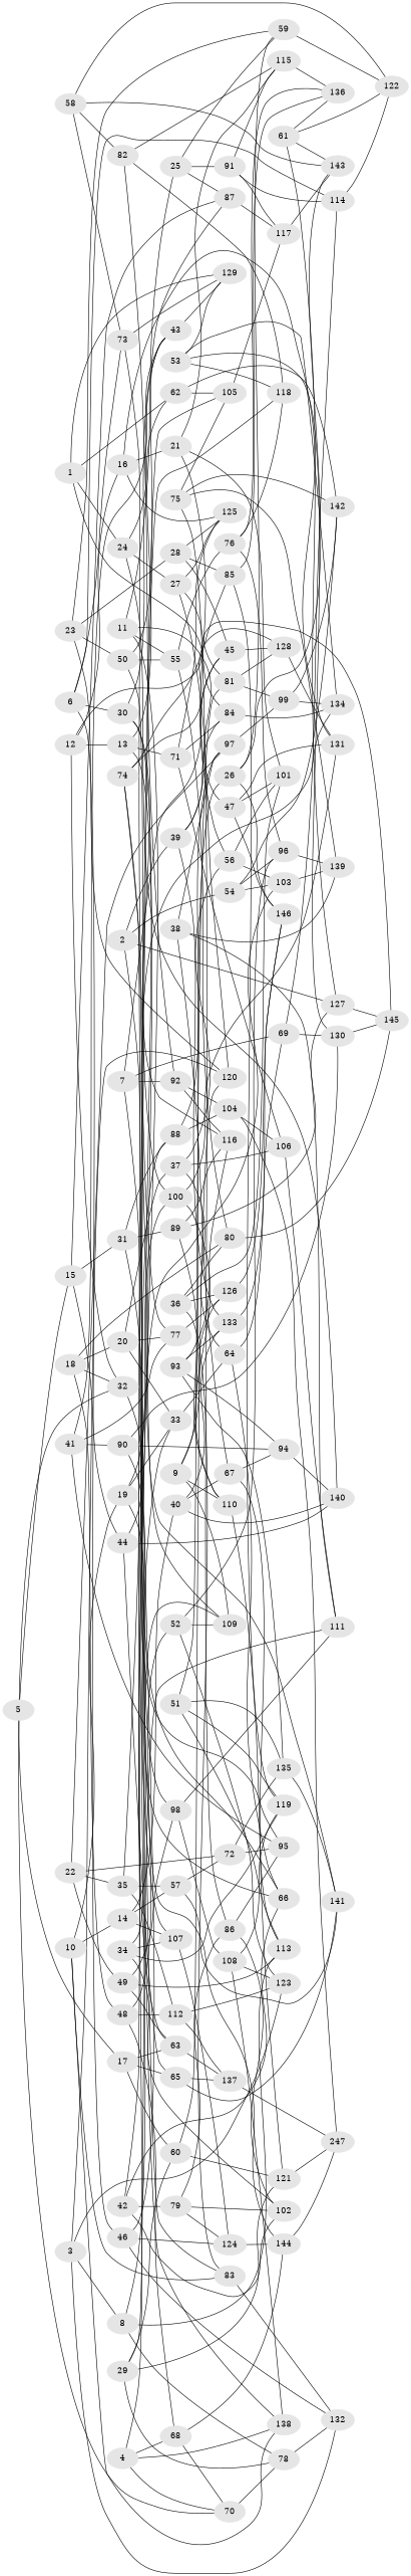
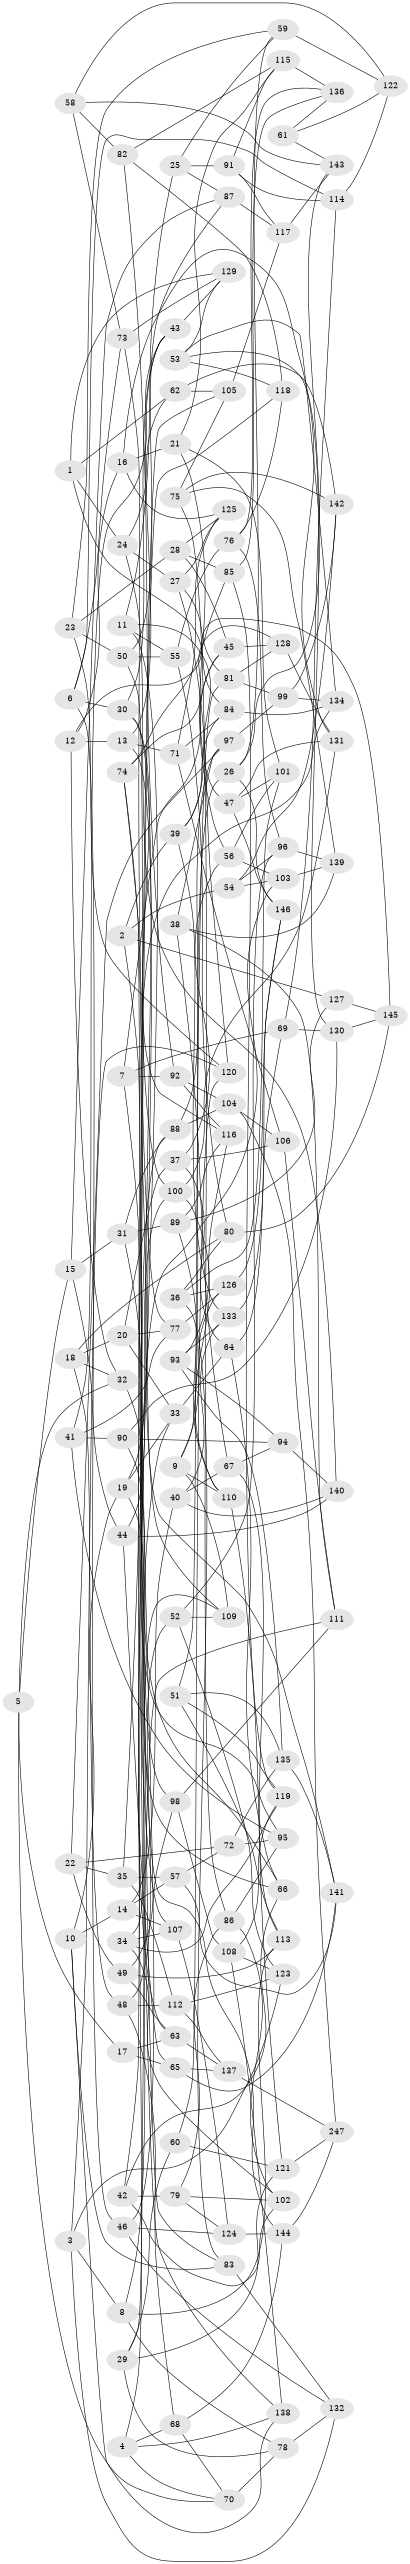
  graph {
    rankdir=LR
    node [color=gray90 style=filled]
    1
    24
    62
    84
    129
    27
    140
    105
    142
    134
    2
    39
    54
    107
    127
    45
    133
    103
    96
    124
    145
    3
    8
    120
    123
    132
    33
    78
    113
    4
    68
    70
    138
    144
    139
    5
    15
    17
    32
    31
    44
    87
    63
    60
    65
    95
    6
    30
    46
    73
    114
    43
    116
    141
    88
    100
    122
    7
    69
    92
    128
    130
    104
    64
    9
    26
    109
    110
    126
    59
    143
    146
    121
    10
    14
    19
    83
    40
    57
    66
    11
    25
    47
    55
    91
    131
    101
    80
    76
    137
    12
    13
    16
    71
    21
    125
    106
    67
    72
    89
    117
    56
    115
    18
    20
    48
    37
    77
    112
    52
    136
    22
    35
    49
    97
    98
    135
    99
    23
    28
    50
    85
    81
    119
    29
    111
    n127 [label=247]
    34
    102
    36
    38
    94
    41
    90
    42
    79
    118
    86
    108
    51
    53
    58
    82
    61
    74
    75
    93
    1 -- 24
    1 -- 62
    1 -- 84
    1 -- 129
    24 -- 62
    24 -- 27
    24 -- 140
    62 -- 105
    62 -- 142
    84 -- 134
    27 -- 120
    27 -- 125
    27 -- 81
    105 -- 117
    2 -- 39
    2 -- 54
    2 -- 107
    2 -- 127
    39 -- 84
    39 -- 45
    39 -- 133
    54 -- 142
    54 -- 103
    54 -- 96
    107 -- 124
    127 -- 145
    45 -- 128
    133 -- 146
    103 -- 139
    96 -- 139
    124 -- 144
    3 -- 8
    3 -- 120
    3 -- 123
    3 -- 132
    8 -- 33
    8 -- 78
    8 -- 113
    33 -- 64
    78 -- 132
    4 -- 103
    4 -- 68
    4 -- 70
    4 -- 138
    68 -- 70
    68 -- 144
    70 -- 78
    144 -- n127
    5 -- 70
    5 -- 15
    5 -- 17
    5 -- 32
    15 -- 31
    15 -- 44
    15 -- 87
    17 -- 63
-   17 -- 60
    17 -- 65
    32 -- 95
    31 -- 88
    31 -- 66
    31 -- 89
    44 -- 140
    44 -- 65
    44 -- 100
    87 -- 117
    63 -- 137
    60 -- 120
    60 -- 121
    65 -- 141
    65 -- 137
    6 -- 30
    6 -- 46
    6 -- 73
    6 -- 114
    30 -- 43
    30 -- 116
    30 -- 141
    46 -- 124
    46 -- 132
    46 -- 88
    73 -- 129
    73 -- 100
    114 -- 122
    43 -- 129
    88 -- 104
    88 -- 97
    100 -- 110
    100 -- 131
    7 -- 45
    7 -- 138
    7 -- 69
    7 -- 92
    69 -- 114
    69 -- 130
    92 -- 116
    92 -- 104
    128 -- 131
    130 -- 145
    104 -- 106
    104 -- n127
    64 -- 69
    64 -- 66
    9 -- 26
    9 -- 109
    9 -- 110
    9 -- 126
    26 -- 59
    26 -- 143
    26 -- 146
    110 -- 121
    126 -- 146
    59 -- 122
    121 -- n127
    10 -- 138
    10 -- 14
    10 -- 19
    10 -- 83
    14 -- 107
    14 -- 40
    14 -- 57
    19 -- 134
    19 -- 33
    19 -- 66
    83 -- 132
    40 -- 140
    40 -- 133
    40 -- 67
    57 -- 141
    57 -- 72
    11 -- 63
    11 -- 25
    11 -- 47
    11 -- 55
    25 -- 87
    25 -- 59
    25 -- 91
    47 -- 146
    47 -- 131
    47 -- 101
    55 -- 80
    55 -- 76
    91 -- 114
    91 -- 117
    91 -- 115
    80 -- 145
    76 -- 96
    76 -- 136
    76 -- 118
    137 -- n127
    12 -- 145
    12 -- 32
    12 -- 13
    12 -- 16
    13 -- 43
    13 -- 109
    13 -- 71
    16 -- 131
    16 -- 21
    16 -- 125
    71 -- 84
    71 -- 125
    71 -- 106
    21 -- 101
    21 -- 56
    21 -- 115
    106 -- 111
    67 -- 113
    67 -- 94
    72 -- 95
    72 -- 135
    89 -- 127
    89 -- 116
    89 -- 110
    117 -- 143
    56 -- 103
    56 -- 101
    115 -- 136
    18 -- 32
    18 -- 80
    18 -- 20
    18 -- 48
    20 -- 33
    20 -- 37
    20 -- 77
    48 -- 68
    48 -- 112
    48 -- 52
    37 -- 64
    37 -- 106
    37 -- 56
    77 -- 126
    112 -- 123
    112 -- 137
    52 -- 96
    52 -- 123
    52 -- 109
    22 -- 72
    22 -- 35
    22 -- 49
    22 -- 97
    35 -- 105
    35 -- 57
    35 -- 112
    49 -- 113
    49 -- 63
    49 -- 98
    97 -- 99
    98 -- 111
    98 -- 108
    135 -- 141
    99 -- 142
    99 -- 134
    23 -- 120
    23 -- 59
    23 -- 28
    23 -- 50
    28 -- 45
    28 -- 125
    28 -- 85
    50 -- 144
    50 -- 87
    50 -- 55
    85 -- 136
    85 -- 119
    81 -- 128
    81 -- 99
    29 -- 78
    29 -- 60
    29 -- 121
    29 -- 111
    34 -- 107
    34 -- 109
    34 -- 119
    34 -- 102
    36 -- 126
    36 -- 83
    36 -- 101
    36 -- 80
    38 -- 139
    38 -- 67
    38 -- 97
    38 -- 111
    94 -- 140
    41 -- 95
    41 -- 43
    41 -- 77
    41 -- 90
    90 -- 130
    90 -- 98
    90 -- 94
    42 -- 66
    42 -- 102
    42 -- 79
    42 -- 118
    79 -- 124
    79 -- 102
    79 -- 86
    86 -- 95
    86 -- 102
    108 -- 123
    108 -- 138
    108 -- 119
    51 -- 113
    51 -- 135
    51 -- 81
    51 -- 119
    53 -- 129
    53 -- 134
    53 -- 130
    53 -- 118
    58 -- 73
    58 -- 122
    58 -- 143
    58 -- 82
    82 -- 92
    82 -- 115
    82 -- 118
-   61 -- 127
    61 -- 122
    61 -- 143
    61 -- 136
    74 -- 128
    74 -- 83
    74 -- 77
    74 -- 85
    75 -- 105
    75 -- 142
    75 -- 139
    75 -- 86
    93 -- 133
    93 -- 116
    93 -- 135
    93 -- 94
  }
